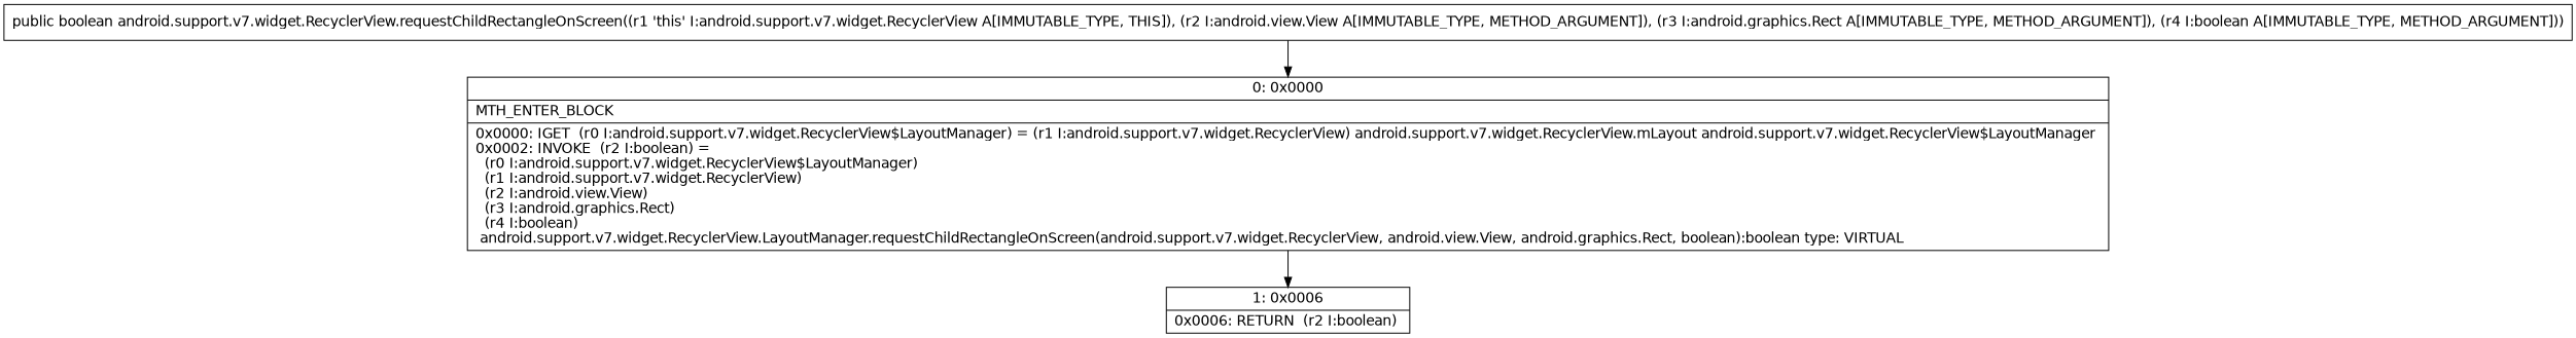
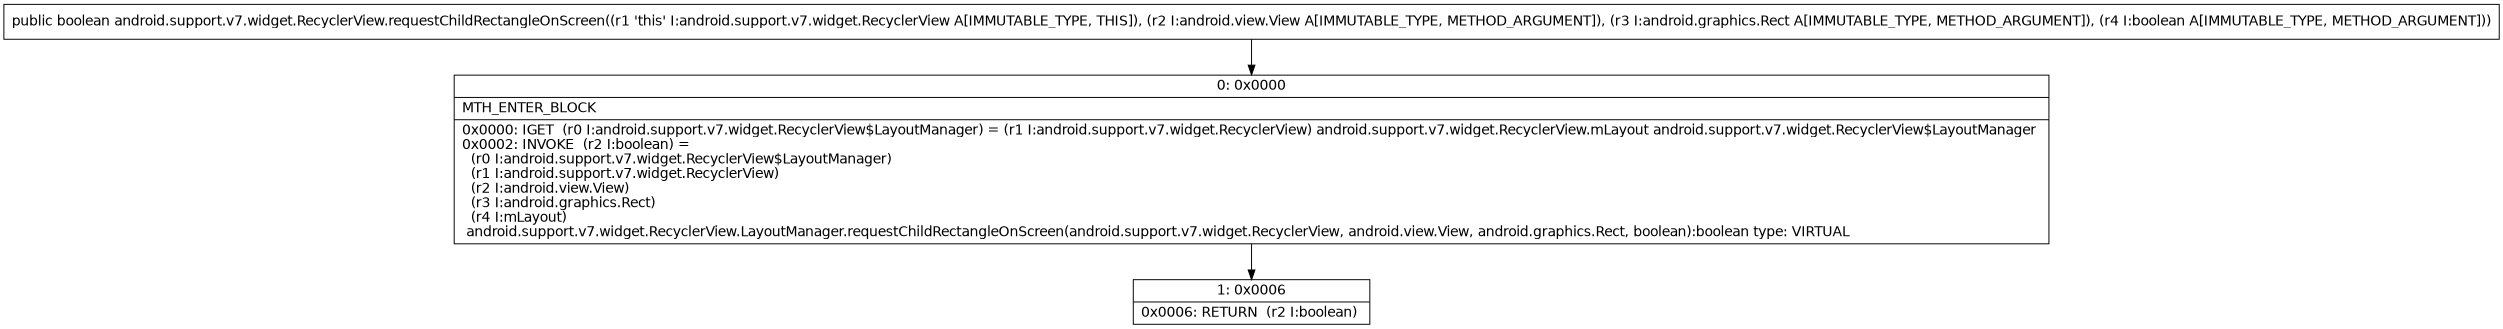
  digraph {
    fontname="DejaVu Sans"
    node [shape=record fontname="DejaVu Sans"]
    edge [fontname="DejaVu Sans"]
-   n1 [label="{0\:\ 0x0000|MTH_ENTER_BLOCK\l|0x0000: IGET  (r0 I:android.support.v7.widget.RecyclerView$LayoutManager) = (r1 I:android.support.v7.widget.RecyclerView) android.support.v7.widget.RecyclerView.mLayout android.support.v7.widget.RecyclerView$LayoutManager \l0x0002: INVOKE  (r2 I:boolean) = \l  (r0 I:android.support.v7.widget.RecyclerView$LayoutManager)\l  (r1 I:android.support.v7.widget.RecyclerView)\l  (r2 I:android.view.View)\l  (r3 I:android.graphics.Rect)\l  (r4 I:boolean)\l android.support.v7.widget.RecyclerView.LayoutManager.requestChildRectangleOnScreen(android.support.v7.widget.RecyclerView, android.view.View, android.graphics.Rect, boolean):boolean type: VIRTUAL \l}"]
+   n1 [label="{0\:\ 0x0000|MTH_ENTER_BLOCK\l|0x0000: IGET  (r0 I:android.support.v7.widget.RecyclerView$LayoutManager) = (r1 I:android.support.v7.widget.RecyclerView) android.support.v7.widget.RecyclerView.mLayout android.support.v7.widget.RecyclerView$LayoutManager \l0x0002: INVOKE  (r2 I:boolean) = \l  (r0 I:android.support.v7.widget.RecyclerView$LayoutManager)\l  (r1 I:android.support.v7.widget.RecyclerView)\l  (r2 I:android.view.View)\l  (r3 I:android.graphics.Rect)\l  (r4 I:mLayout)\l android.support.v7.widget.RecyclerView.LayoutManager.requestChildRectangleOnScreen(android.support.v7.widget.RecyclerView, android.view.View, android.graphics.Rect, boolean):boolean type: VIRTUAL \l}"]
    n2 [label="{1\:\ 0x0006|0x0006: RETURN  (r2 I:boolean) \l}"]
    n3 [label="{public boolean android.support.v7.widget.RecyclerView.requestChildRectangleOnScreen((r1 'this' I:android.support.v7.widget.RecyclerView A[IMMUTABLE_TYPE, THIS]), (r2 I:android.view.View A[IMMUTABLE_TYPE, METHOD_ARGUMENT]), (r3 I:android.graphics.Rect A[IMMUTABLE_TYPE, METHOD_ARGUMENT]), (r4 I:boolean A[IMMUTABLE_TYPE, METHOD_ARGUMENT])) }"]
    n1 -> n2
    n3 -> n1
  }
